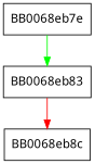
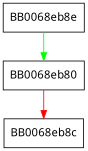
  digraph {
    fontname="Noto Sans"
    splines=ortho
    node [fontname="Noto Sans" shape=box]
    edge [fontname="Noto Sans"]
-   BB0068eb80 [label=BB0068eb83]
+   BB0068eb80
    BB0068eb8c
-   BB0068eb8e [label=BB0068eb7e]
+   BB0068eb8e
    BB0068eb80 -> BB0068eb8c [color=red]
    BB0068eb8e -> BB0068eb80 [color=green]
  }
